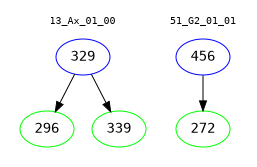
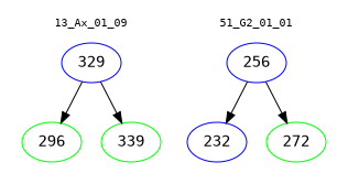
  digraph {
    fontname="DejaVu Sans Mono"
    node [color=blue fontname="DejaVu Sans Mono"]
    edge [color=black fontname="DejaVu Sans Mono"]
    n1 [label=329]
    n2 [color=green label=296]
    n3 [color=green label=339]
-   n4 [label=456]
+   n4 [label=256]
+   n5 [label=232]
    n6 [color=green label=272]
    subgraph cluster_1 {
      color=white
      fontsize=10
-     label="13_Ax_01_00"
+     label="13_Ax_01_09"
      n1
      n2
      n3
    }
    subgraph cluster_2 {
      color=white
      fontsize=10
      label="51_G2_01_01"
      n4
+     n5
      n6
    }
    n1 -> n2
    n1 -> n3
+   n4 -> n5
    n4 -> n6
  }
